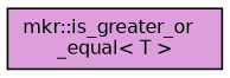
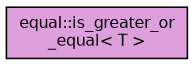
  digraph {
    rankdir=LR
-   n1 [color=black fillcolor=plum fontname=Helvetica fontsize=10 height=0.2 label="mkr::is_greater_or\l_equal\< T \>" shape=record style=filled width=0.4]
+   n1 [color=black fillcolor=plum fontname=Helvetica fontsize=10 height=0.2 label="equal::is_greater_or\l_equal\< T \>" shape=record style=filled width=0.4]
  }
